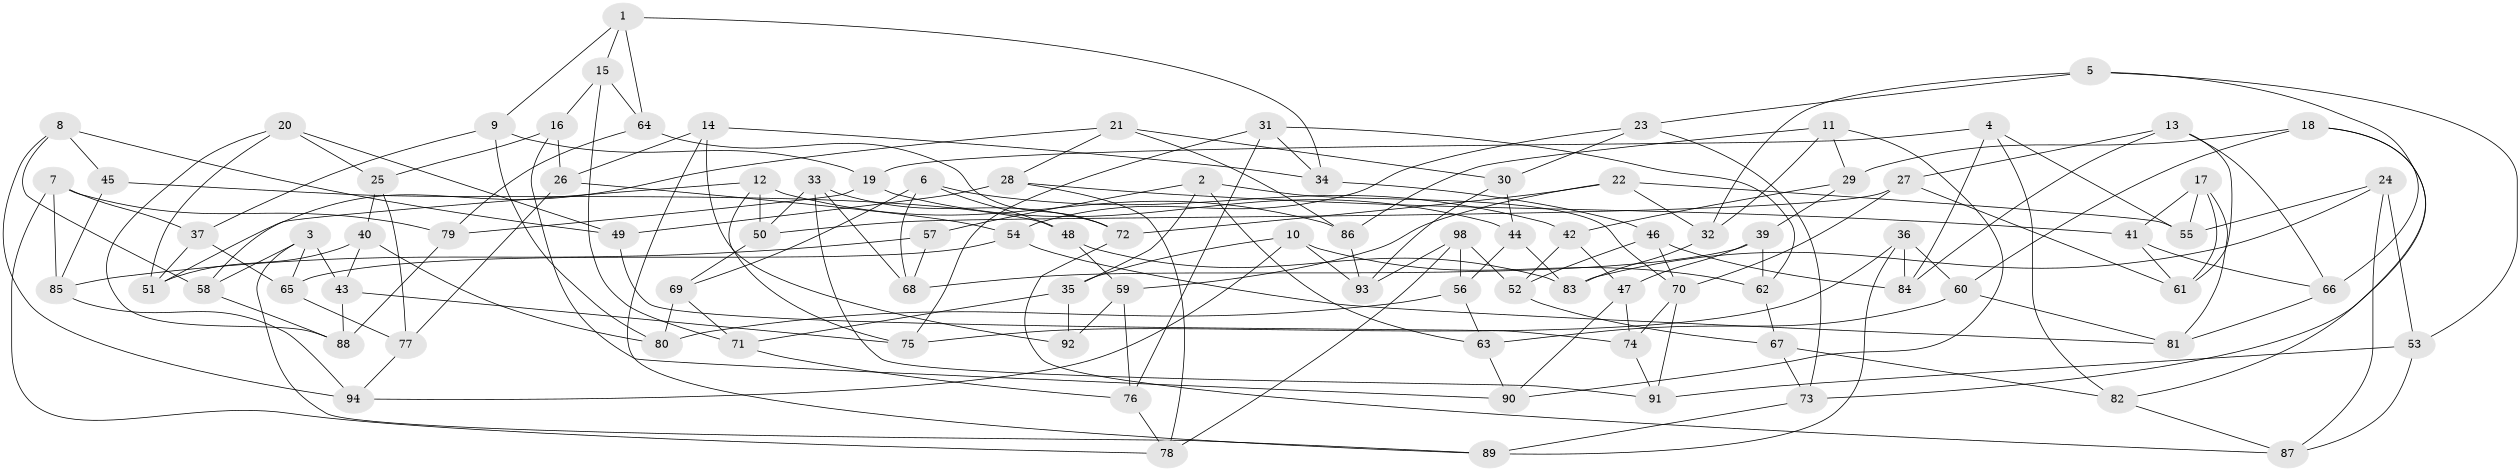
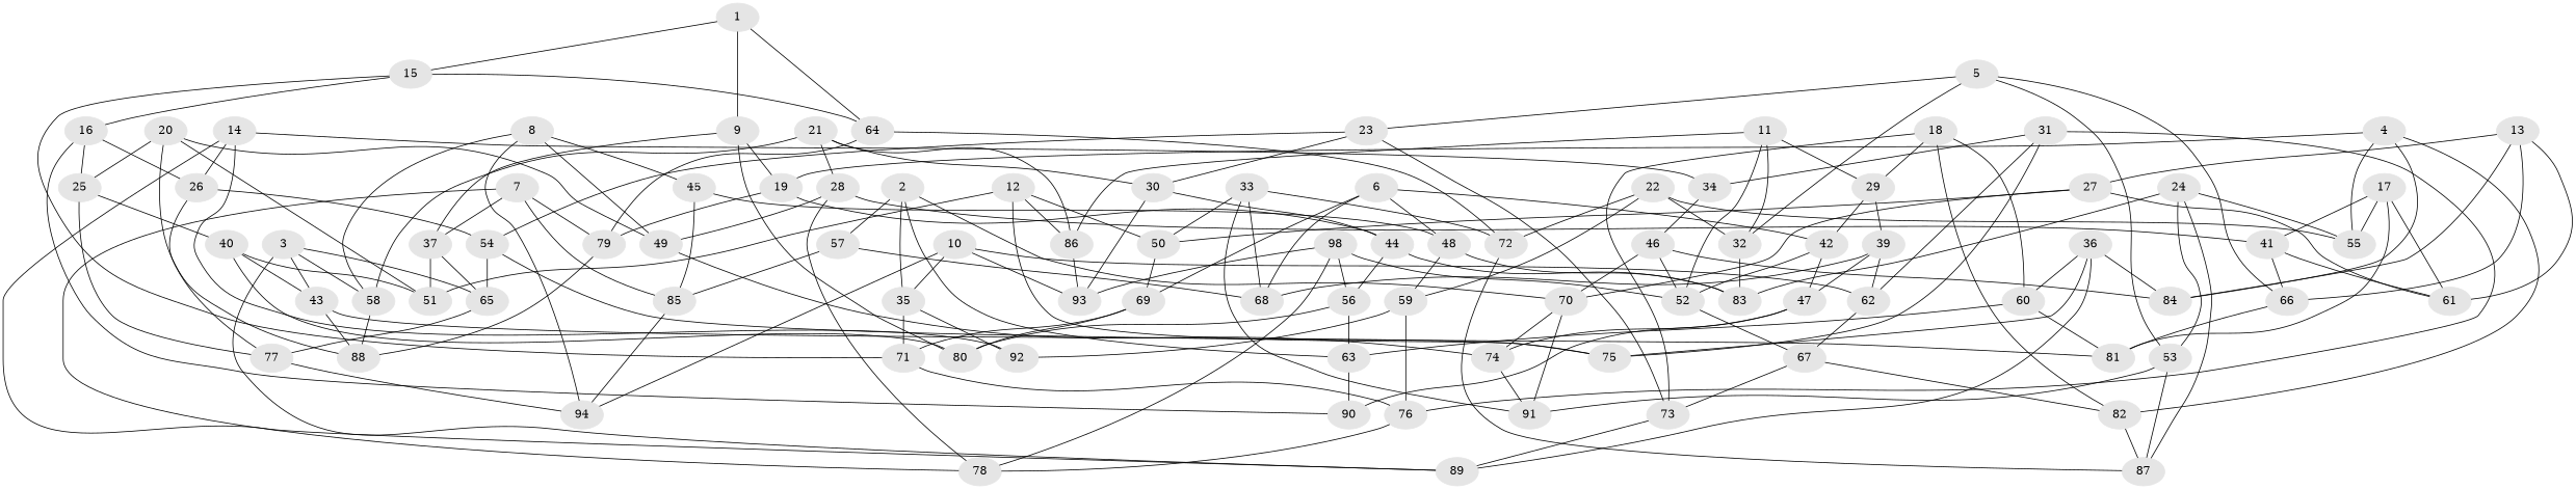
  graph {
    node [color=gray90 style=filled]
    1
    9
    15
    34
    64
    19
    37
    80
    16
    71
    46
    79
    72
    2
    35
    57
    63
    70
    92
    68
    85
    90
    91
    74
    3
    43
    58
    65
    89
    75
    88
    77
    4
    55
    82
    84
    44
    87
    5
    23
    32
    53
    66
    73
    30
    54
    83
    81
    6
    42
    48
    69
    52
    47
    59
    7
    78
    51
    94
    8
    45
    49
    10
    62
    93
    67
    11
    29
    86
    39
    12
    50
    13
    27
    61
    14
    26
    25
    76
    40
    17
    41
    18
    60
    56
    20
    21
    28
    22
    24
    31
    33
    36
    n94 [label=98]
    1 -- 9
    1 -- 15
-   1 -- 34
    1 -- 64
    9 -- 19
    9 -- 37
    9 -- 80
    15 -- 64
    15 -- 16
    15 -- 71
    34 -- 46
    64 -- 79
    64 -- 72
    19 -- 79
    19 -- 44
    37 -- 65
    37 -- 51
    16 -- 90
    16 -- 26
    16 -- 25
    71 -- 76
    46 -- 70
    46 -- 84
    46 -- 52
    79 -- 88
    72 -- 87
    2 -- 35
    2 -- 57
    2 -- 63
    2 -- 70
    35 -- 71
    35 -- 92
    57 -- 68
    57 -- 85
    63 -- 90
    70 -- 91
    70 -- 74
    85 -- 94
    74 -- 91
    3 -- 43
    3 -- 58
    3 -- 65
    3 -- 89
    43 -- 75
    43 -- 88
    58 -- 88
    65 -- 77
    77 -- 94
    4 -- 19
    4 -- 55
    4 -- 82
    4 -- 84
    82 -- 87
    44 -- 83
    44 -- 56
    5 -- 23
    5 -- 32
    5 -- 53
    5 -- 66
    23 -- 73
    23 -- 30
    23 -- 54
    32 -- 83
    53 -- 91
    53 -- 87
    66 -- 81
    73 -- 89
    30 -- 44
    30 -- 93
    54 -- 65
    54 -- 81
    6 -- 68
    6 -- 42
    6 -- 48
    6 -- 69
    42 -- 52
    42 -- 47
    48 -- 83
    48 -- 59
    69 -- 80
    69 -- 71
    52 -- 67
    47 -- 90
    47 -- 74
    59 -- 92
    59 -- 76
    7 -- 37
    7 -- 79
    7 -- 85
    7 -- 78
    8 -- 58
    8 -- 94
    8 -- 45
    8 -- 49
    45 -- 85
    45 -- 48
    49 -- 74
    10 -- 35
    10 -- 94
    10 -- 62
    10 -- 93
    62 -- 67
    67 -- 82
    67 -- 73
-   11 -- 90
+   11 -- 52
    11 -- 32
    11 -- 29
    11 -- 86
    29 -- 42
    29 -- 39
    86 -- 93
    39 -- 68
    39 -- 47
    39 -- 62
    12 -- 75
    12 -- 51
    12 -- 86
    12 -- 50
    50 -- 69
    13 -- 84
    13 -- 66
    13 -- 27
    13 -- 61
    27 -- 70
    27 -- 50
    27 -- 61
    14 -- 34
    14 -- 92
    14 -- 89
    14 -- 26
    26 -- 77
    26 -- 54
    25 -- 77
    25 -- 40
    76 -- 78
    40 -- 80
    40 -- 43
    40 -- 51
    17 -- 55
    17 -- 81
    17 -- 61
    17 -- 41
    41 -- 66
    41 -- 61
    18 -- 82
    18 -- 73
    18 -- 29
    18 -- 60
    60 -- 63
    60 -- 81
    56 -- 80
    56 -- 63
    20 -- 88
    20 -- 51
    20 -- 49
    20 -- 25
    21 -- 58
    21 -- 30
    21 -- 86
    21 -- 28
    28 -- 78
    28 -- 49
    28 -- 41
    22 -- 72
    22 -- 55
    22 -- 32
    22 -- 59
    24 -- 55
    24 -- 87
    24 -- 53
    24 -- 83
    31 -- 34
    31 -- 75
    31 -- 62
    31 -- 76
    33 -- 72
    33 -- 68
    33 -- 91
    33 -- 50
    36 -- 89
    36 -- 75
    36 -- 84
    36 -- 60
    n94 -- 52
    n94 -- 78
    n94 -- 93
    n94 -- 56
  }
